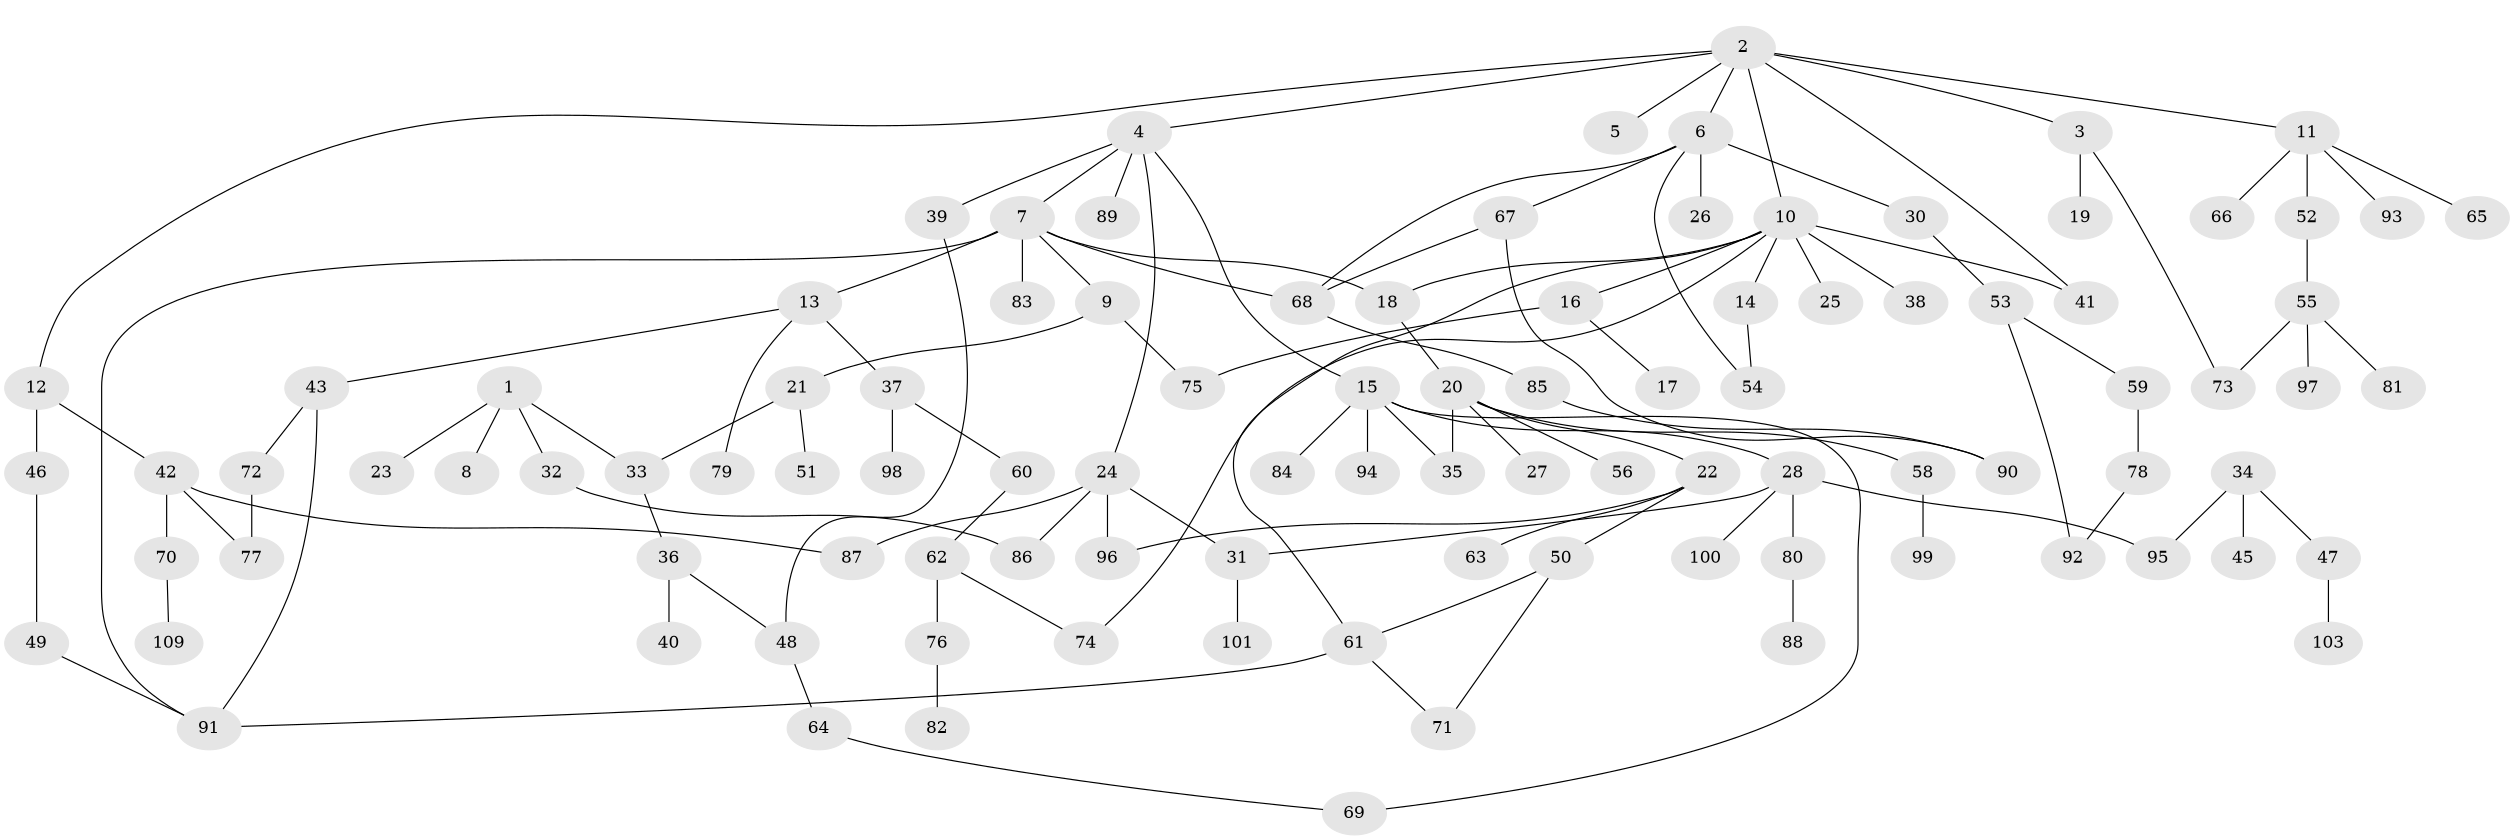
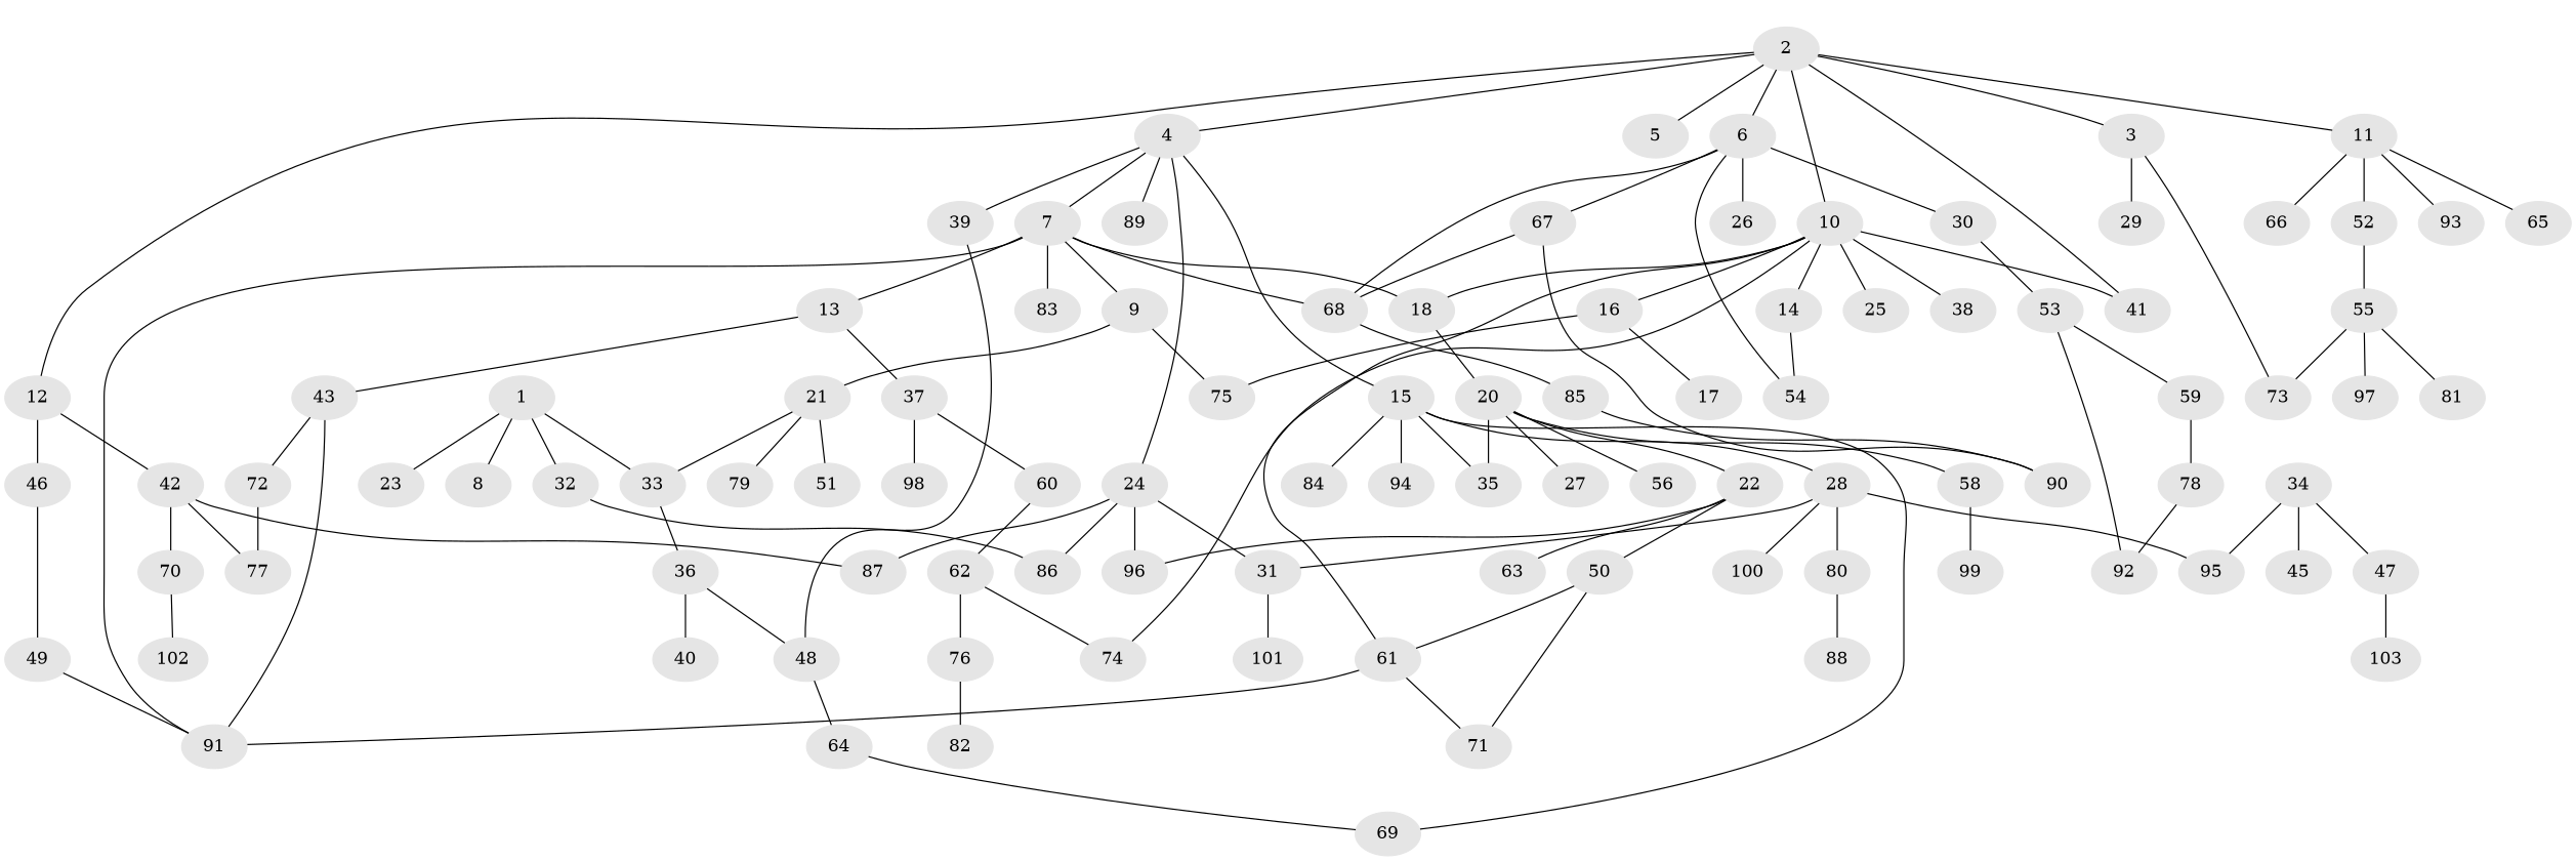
  graph {
    node [color=gray90 style=filled]
    1
    8
    23
    32
    33
    2
    3
    4
    5
    6
    10
    11
    12
    41
    86
    36
-   19
+   19 [label=29]
    73
    7
    15
    24
    39
    89
    26
    30
    54
    67
    68
    18
    14
    16
    25
    38
    61
    74
    52
    65
    66
    93
    42
    46
    9
    13
    83
    91
    28
    35
    69
    84
    94
    96
    31
    87
    48
    53
    90
    85
    21
    75
    37
    43
    79
    20
    51
    17
    71
    55
    70
    77
    49
    60
    98
    72
    80
    95
    100
    22
    27
    56
    58
    50
    63
    99
    101
    88
    34
    45
    47
    59
    92
    40
    103
    64
    62
-   102 [label=109]
+   102
    81
    97
    78
    76
    82
    1 -- 8
    1 -- 23
    1 -- 32
    1 -- 33
    32 -- 86
    33 -- 36
    2 -- 3
    2 -- 4
    2 -- 5
    2 -- 6
    2 -- 10
    2 -- 11
    2 -- 12
    2 -- 41
    3 -- 19
    3 -- 73
    4 -- 7
    4 -- 15
    4 -- 24
    4 -- 39
    4 -- 89
    6 -- 26
    6 -- 30
    6 -- 54
    6 -- 67
    6 -- 68
    10 -- 41
    10 -- 18
    10 -- 14
    10 -- 16
    10 -- 25
    10 -- 38
    10 -- 61
    10 -- 74
    11 -- 52
    11 -- 65
    11 -- 66
    11 -- 93
    12 -- 42
    12 -- 46
    36 -- 48
    36 -- 40
    7 -- 68
    7 -- 18
    7 -- 9
    7 -- 13
    7 -- 83
    7 -- 91
    15 -- 28
    15 -- 35
    15 -- 69
    15 -- 84
    15 -- 94
    24 -- 86
    24 -- 96
    24 -- 31
    24 -- 87
    39 -- 48
    30 -- 53
    67 -- 68
    67 -- 90
    68 -- 85
    18 -- 20
    14 -- 54
    16 -- 75
    16 -- 17
    61 -- 91
    61 -- 71
    52 -- 55
    42 -- 87
    42 -- 70
    42 -- 77
    46 -- 49
    9 -- 21
    9 -- 75
    13 -- 37
    13 -- 43
-   13 -- 79
+   21 -- 79
    28 -- 31
    28 -- 80
    28 -- 95
    28 -- 100
    31 -- 101
    48 -- 64
    53 -- 59
    53 -- 92
    85 -- 90
    21 -- 33
    21 -- 51
    37 -- 60
    37 -- 98
    43 -- 91
    43 -- 72
    20 -- 35
    20 -- 22
    20 -- 27
    20 -- 56
    20 -- 58
    55 -- 73
    55 -- 81
    55 -- 97
    70 -- 102
    49 -- 91
    60 -- 62
    72 -- 77
    80 -- 88
    22 -- 96
    22 -- 50
    22 -- 63
    58 -- 99
    50 -- 61
    50 -- 71
    34 -- 95
    34 -- 45
    34 -- 47
    47 -- 103
    59 -- 78
    64 -- 69
    62 -- 74
    62 -- 76
    78 -- 92
    76 -- 82
  }
